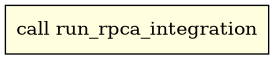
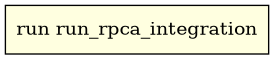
  digraph {
    compound=true
    rankdir=LR
-   n1 [label="call run_rpca_integration" style=filled fillcolor=lightyellow shape=box]
+   n1 [label="run run_rpca_integration" style=filled fillcolor=lightyellow shape=box]
  }
